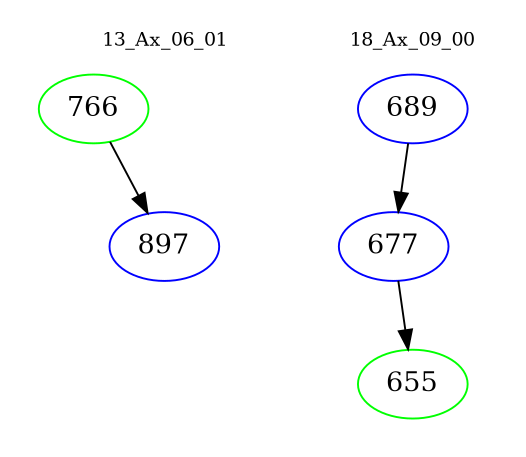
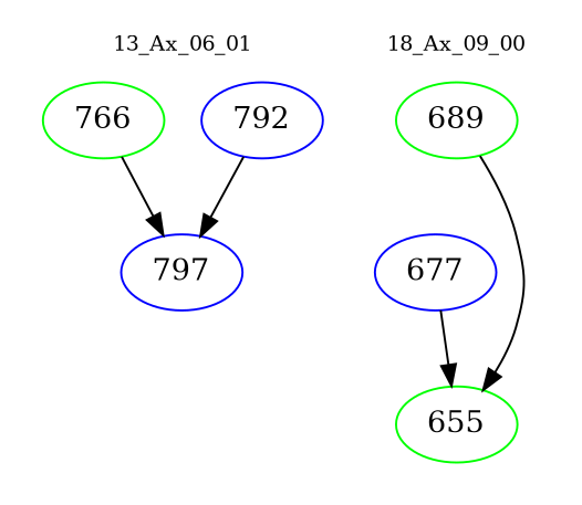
  digraph {
    node [color=blue]
    edge [color=black]
-   n2 [label=897]
+   n1 [label=792]
+   n2 [label=797]
    n3 [color=green label=766]
-   n4 [label=689]
+   n4 [color=green label=689]
    n5 [label=677]
    n6 [color=green label=655]
    subgraph cluster_1 {
      color=white
      fontsize=10
      label="13_Ax_06_01"
+     n1
      n2
      n3
    }
    subgraph cluster_2 {
      color=white
      fontsize=10
      label="18_Ax_09_00"
      n4
      n5
      n6
    }
+   n1 -> n2
    n3 -> n2
-   n4 -> n5
+   n4 -> n6
    n5 -> n6
  }
